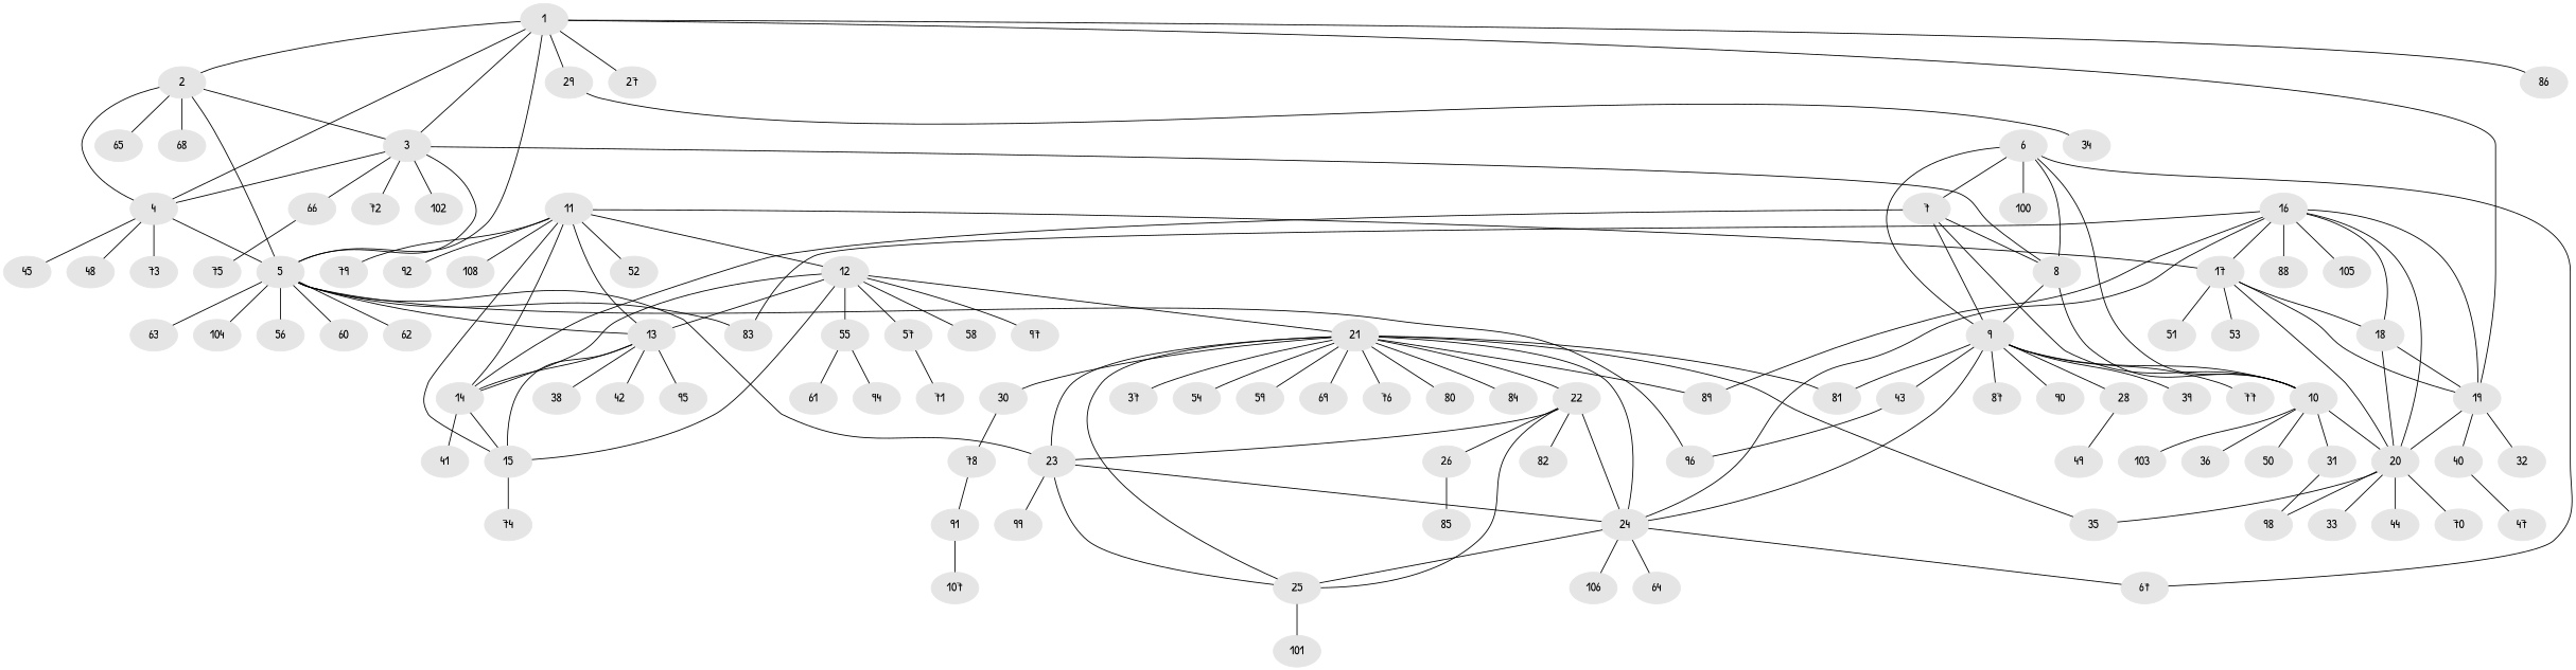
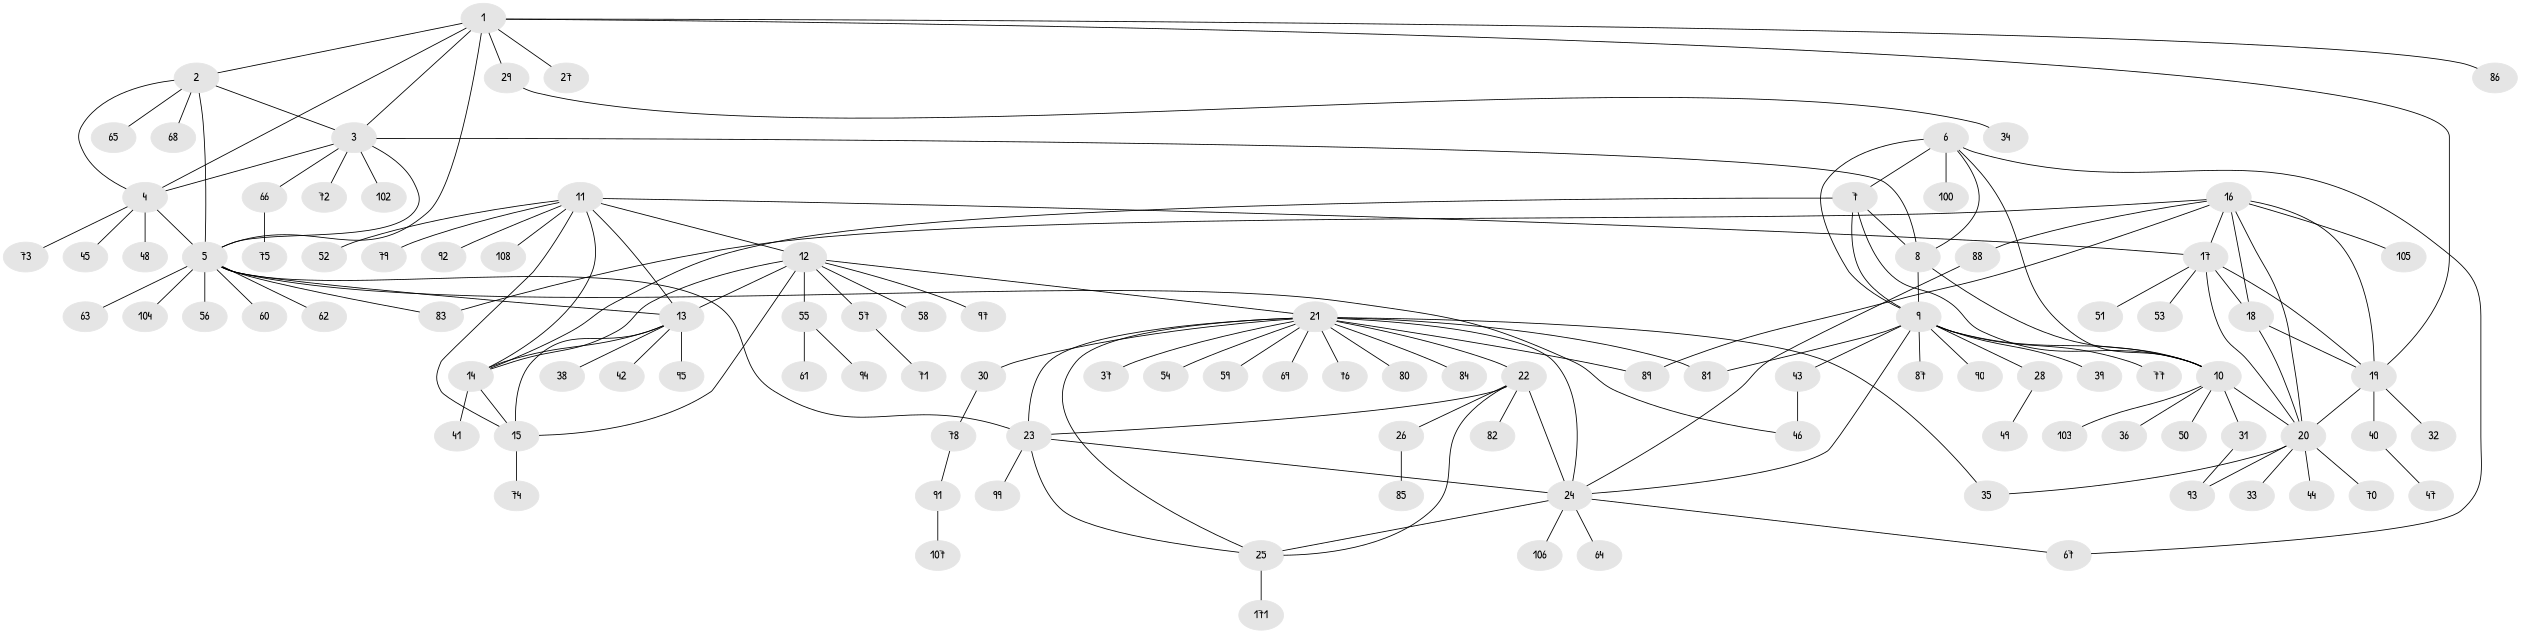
  graph {
    fontname="Patrick Hand"
    node [color=gray90 fontname="Patrick Hand" style=filled]
    edge [fontname="Patrick Hand"]
    1
    2
    3
    4
    5
    19
    27
    29
    86
    65
    68
    8
    66
    72
    102
    45
    48
    73
    13
    23
-   46 [label=96]
+   46
    56
    60
    62
    63
    83
    104
    20
    32
    40
    34
    9
    10
    75
    14
    15
    38
    42
    95
    24
    25
    99
    6
    7
    67
    100
    28
    39
    43
    77
    81
    87
    90
    31
    36
    50
    103
    41
    64
    106
    49
    33
    35
    44
    70
-   93 [label=98]
+   93
    11
    12
    17
    52
    79
    92
    108
    21
    55
    57
    58
    97
    74
    18
    51
    53
    89
    22
    30
    37
    54
    59
    69
    76
    80
    84
    61
    94
    71
    16
    88
    105
    47
    26
    82
-   101
+   101 [label=171]
    78
    85
    91
    107
    1 -- 2
    1 -- 3
    1 -- 4
    1 -- 5
    1 -- 19
    1 -- 27
    1 -- 29
    1 -- 86
    2 -- 3
    2 -- 4
    2 -- 5
    2 -- 65
    2 -- 68
    3 -- 4
    3 -- 5
    3 -- 8
    3 -- 66
    3 -- 72
    3 -- 102
    4 -- 5
    4 -- 45
    4 -- 48
    4 -- 73
    5 -- 13
    5 -- 23
    5 -- 46
    5 -- 56
    5 -- 60
    5 -- 62
    5 -- 63
    5 -- 83
    5 -- 104
    19 -- 20
    19 -- 32
    19 -- 40
    29 -- 34
    8 -- 9
    8 -- 10
    66 -- 75
    13 -- 14
    13 -- 15
    13 -- 38
    13 -- 42
    13 -- 95
    23 -- 24
    23 -- 25
    23 -- 99
    20 -- 33
    20 -- 35
    20 -- 44
    20 -- 70
    20 -- 93
    40 -- 47
    9 -- 10
    9 -- 24
    9 -- 28
    9 -- 39
    9 -- 43
    9 -- 77
    9 -- 81
    9 -- 87
    9 -- 90
    10 -- 20
    10 -- 31
    10 -- 36
    10 -- 50
    10 -- 103
    14 -- 15
    14 -- 41
    15 -- 74
    24 -- 25
    24 -- 67
    24 -- 64
    24 -- 106
    25 -- 101
    6 -- 8
    6 -- 9
    6 -- 10
    6 -- 7
    6 -- 67
    6 -- 100
    7 -- 8
    7 -- 9
    7 -- 10
    7 -- 14
    28 -- 49
    43 -- 46
    31 -- 93
    11 -- 13
    11 -- 14
    11 -- 15
    11 -- 12
    11 -- 17
    11 -- 52
    11 -- 79
    11 -- 92
    11 -- 108
    12 -- 13
    12 -- 14
    12 -- 15
    12 -- 21
    12 -- 55
    12 -- 57
    12 -- 58
    12 -- 97
    17 -- 19
    17 -- 20
    17 -- 18
    17 -- 51
    17 -- 53
    21 -- 23
    21 -- 24
    21 -- 25
    21 -- 81
    21 -- 35
    21 -- 89
    21 -- 22
    21 -- 30
    21 -- 37
    21 -- 54
    21 -- 59
    21 -- 69
    21 -- 76
    21 -- 80
    21 -- 84
    55 -- 61
    55 -- 94
    57 -- 71
    18 -- 19
    18 -- 20
    22 -- 23
    22 -- 24
    22 -- 25
    22 -- 26
    22 -- 82
    30 -- 78
    16 -- 19
    16 -- 83
    16 -- 20
-   16 -- 24
+   88 -- 24
    16 -- 17
    16 -- 18
    16 -- 89
    16 -- 88
    16 -- 105
    26 -- 85
    78 -- 91
    91 -- 107
  }
